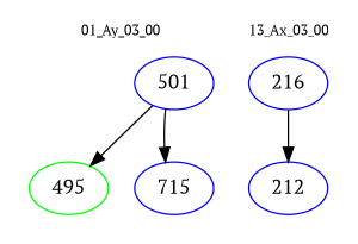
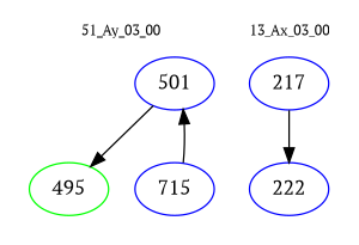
  digraph {
    fontname="PT Serif"
    node [color=blue fontname="PT Serif"]
    edge [color=black fontname="PT Serif"]
    n1 [label=501]
    n2 [color=green label=495]
    n3 [label=715]
-   n4 [label=216]
-   n5 [label=212]
+   n4 [label=217]
+   n5 [label=222]
    subgraph cluster_1 {
      color=white
      fontsize=10
-     label="01_Ay_03_00"
+     label="51_Ay_03_00"
      n1
      n2
      n3
    }
    subgraph cluster_2 {
      color=white
      fontsize=10
      label="13_Ax_03_00"
      n4
      n5
    }
    n1 -> n2
-   n1 -> n3
+   n3 -> n1
    n4 -> n5
  }
